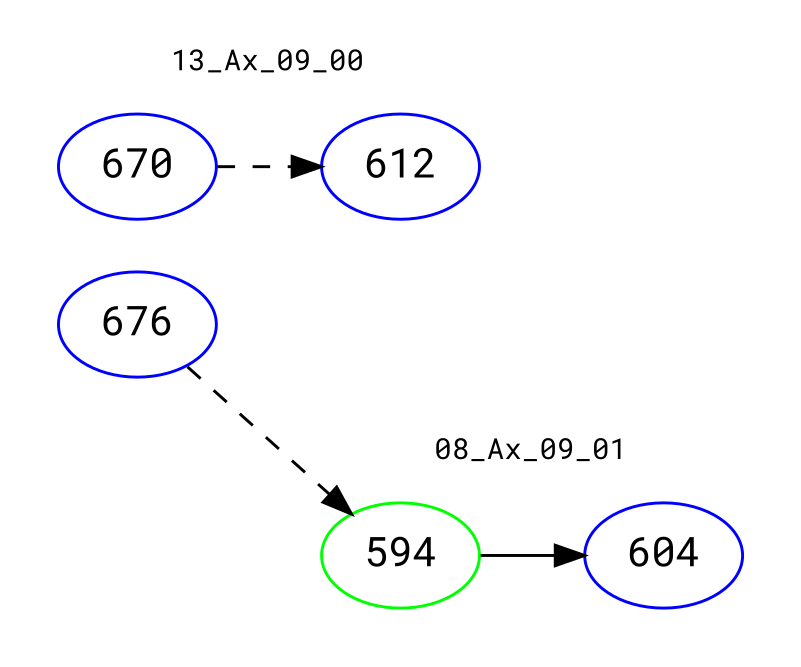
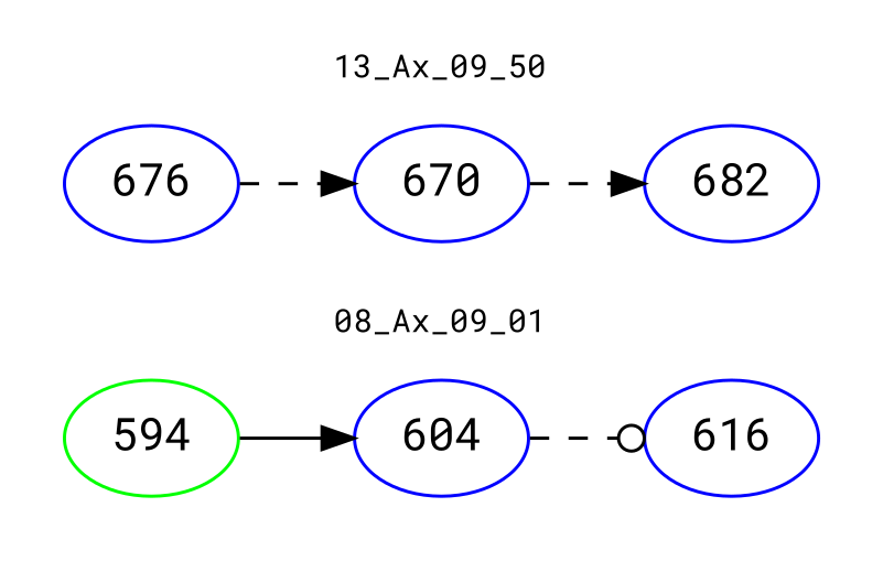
  digraph {
    fontname="Roboto Mono"
    rankdir=LR
    node [color=blue fontname="Roboto Mono"]
    edge [arrowhead=normal color=black fontname="Roboto Mono" style=dashed]
    n1 [color=green label=594]
    n2 [label=604]
+   n3 [label=616]
    n4 [label=676]
    n5 [label=670]
-   n6 [label=612]
+   n6 [label=682]
    subgraph cluster_1 {
      color=white
      fontsize=10
      label="08_Ax_09_01"
      n1
      n2
+     n3
    }
    subgraph cluster_2 {
      color=white
      fontsize=10
-     label="13_Ax_09_00"
+     label="13_Ax_09_50"
      n4
      n5
      n6
    }
    n1 -> n2 [style=solid]
-   n4 -> n1
+   n2 -> n3 [arrowhead=odot]
+   n4 -> n5
    n5 -> n6
  }
